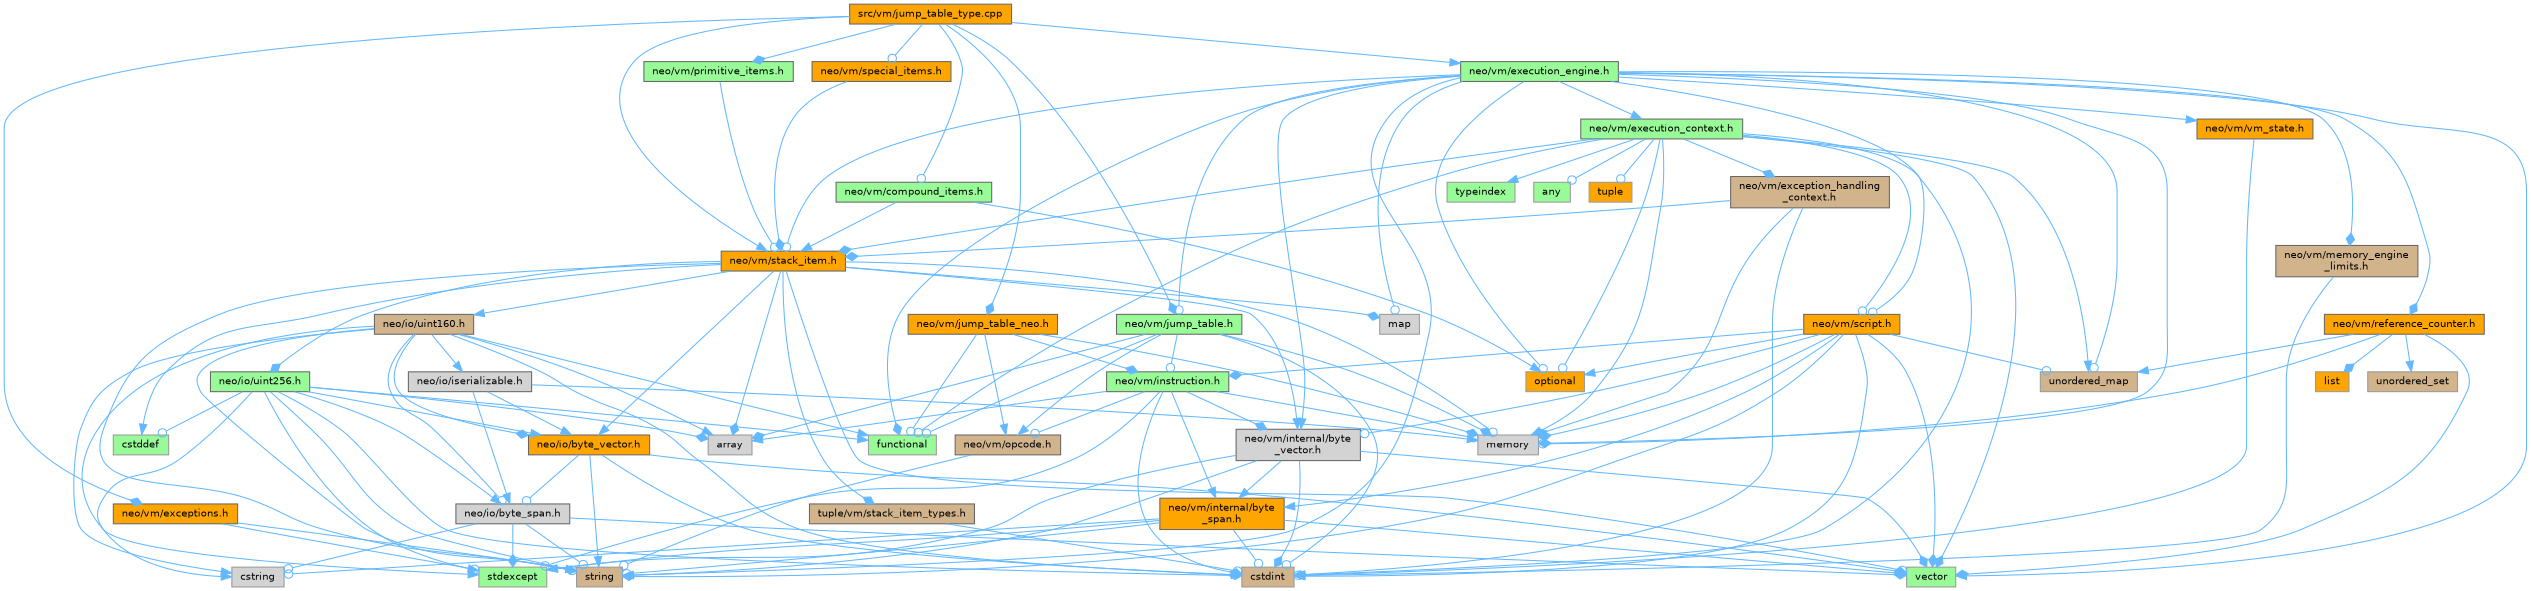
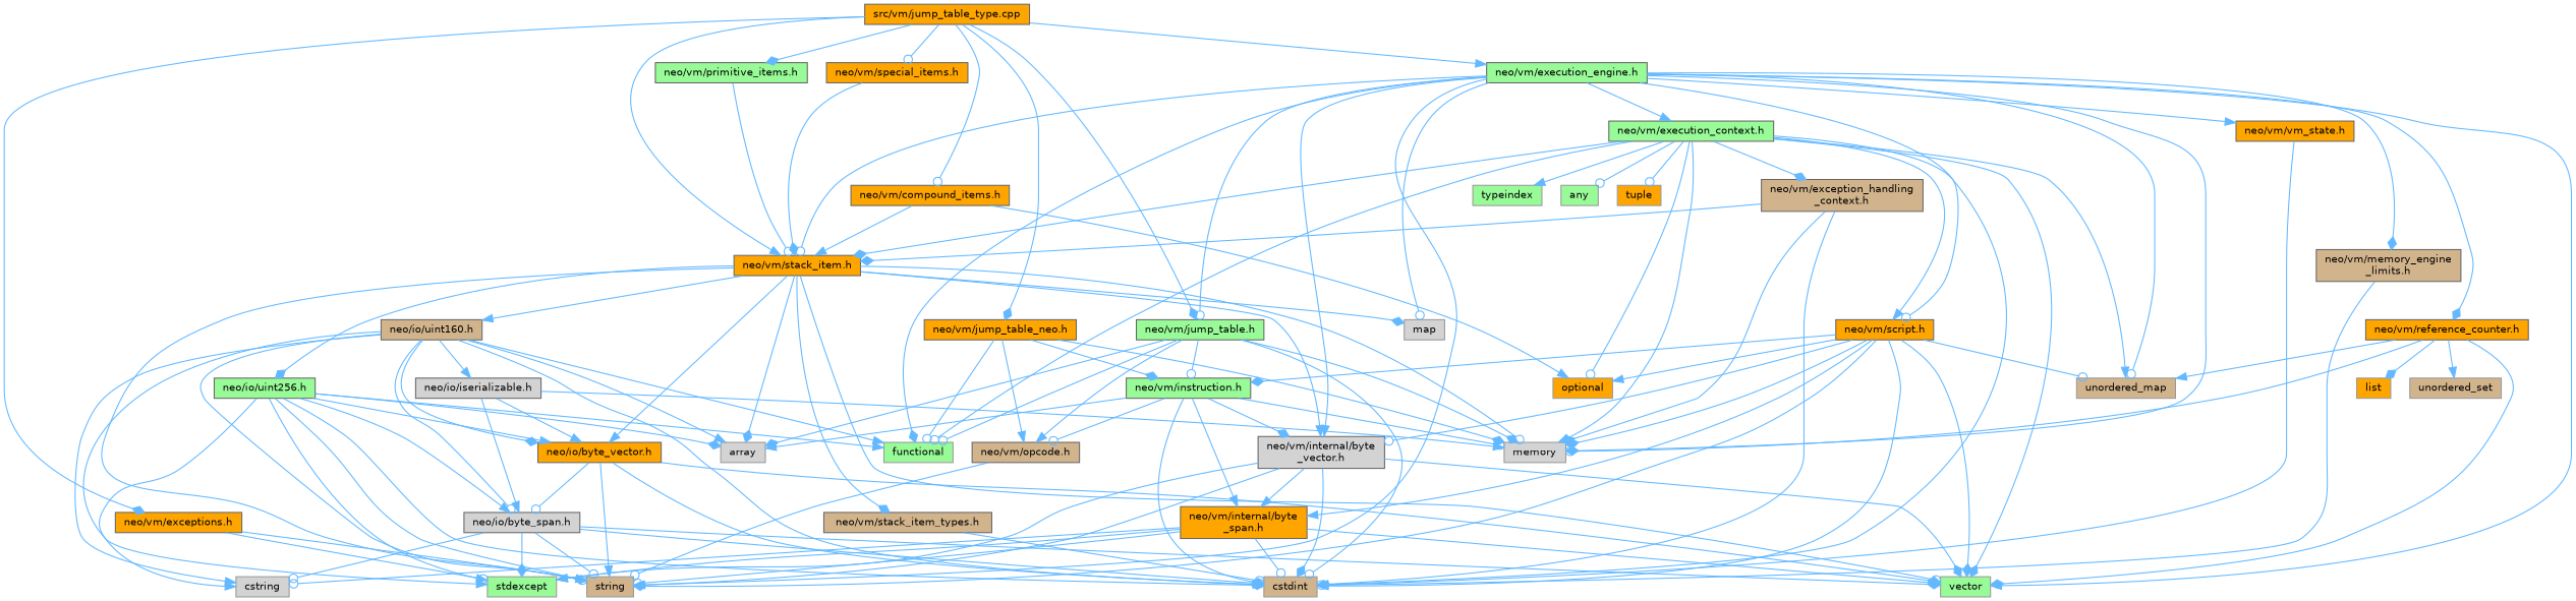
  digraph {
    node [color=grey40 fillcolor=orange fontname=Helvetica fontsize=10 shape=box style=filled]
    edge [arrowhead=normal color=steelblue1 fontname=Helvetica fontsize=10 labelfontname=Helvetica labelfontsize=10 style=solid]
    n1 [color=gray40 fontcolor=black height=0.2 label="src/vm/jump_table_type.cpp" width=0.4]
-   n2 [fillcolor=palegreen height=0.2 label="neo/vm/compound_items.h" width=0.4]
+   n2 [height=0.2 label="neo/vm/compound_items.h" width=0.4]
    n3 [height=0.2 label="neo/vm/stack_item.h" width=0.4]
    n4 [height=0.2 label="neo/vm/exceptions.h" width=0.4]
    n5 [fillcolor=palegreen height=0.2 label="neo/vm/execution_engine.h" width=0.4]
    n6 [fillcolor=palegreen height=0.2 label="neo/vm/jump_table.h" width=0.4]
    n7 [height=0.2 label="neo/vm/jump_table_neo.h" width=0.4]
    n8 [fillcolor=palegreen height=0.2 label="neo/vm/primitive_items.h" width=0.4]
    n9 [height=0.2 label="neo/vm/special_items.h" width=0.4]
    n10 [color=grey60 height=0.2 label=optional width=0.4]
    n11 [height=0.2 label="neo/io/byte_vector.h" width=0.4]
    n12 [color=grey60 fillcolor=tan height=0.2 label=string width=0.4]
    n13 [color=grey60 fillcolor=palegreen height=0.2 label=vector width=0.4]
    n14 [fillcolor=tan height=0.2 label="neo/io/uint160.h" width=0.4]
    n15 [color=grey60 fillcolor=lightgrey height=0.2 label=memory width=0.4]
    n16 [color=grey60 fillcolor=lightgrey height=0.2 label=array width=0.4]
    n17 [fillcolor=palegreen height=0.2 label="neo/io/uint256.h" width=0.4]
-   n18 [color=grey60 fillcolor=palegreen height=0.2 label=cstddef width=0.4]
    n19 [fillcolor=lightgrey height=0.2 label="neo/vm/internal/byte\l_vector.h" width=0.4]
-   n20 [fillcolor=tan height=0.2 label="tuple/vm/stack_item_types.h" width=0.4]
+   n20 [fillcolor=tan height=0.2 label="neo/vm/stack_item_types.h" width=0.4]
    n21 [color=grey60 fillcolor=lightgrey height=0.2 label=map width=0.4]
    n22 [color=grey60 fillcolor=palegreen height=0.2 label=stdexcept width=0.4]
    n23 [color=grey60 fillcolor=palegreen height=0.2 label=functional width=0.4]
    n24 [fillcolor=palegreen height=0.2 label="neo/vm/execution_context.h" width=0.4]
    n25 [height=0.2 label="neo/vm/script.h" width=0.4]
    n26 [color=grey60 fillcolor=tan height=0.2 label=unordered_map width=0.4]
    n27 [fillcolor=tan height=0.2 label="neo/vm/memory_engine\l_limits.h" width=0.4]
    n28 [height=0.2 label="neo/vm/reference_counter.h" width=0.4]
    n29 [height=0.2 label="neo/vm/vm_state.h" width=0.4]
    n30 [color=grey60 fillcolor=tan height=0.2 label=cstdint width=0.4]
    n31 [fillcolor=palegreen height=0.2 label="neo/vm/instruction.h" width=0.4]
    n32 [fillcolor=tan height=0.2 label="neo/vm/opcode.h" width=0.4]
    n33 [fillcolor=lightgrey height=0.2 label="neo/io/byte_span.h" width=0.4]
    n34 [color=grey60 fillcolor=lightgrey height=0.2 label=cstring width=0.4]
    n35 [fillcolor=lightgrey height=0.2 label="neo/io/iserializable.h" width=0.4]
    n36 [height=0.2 label="neo/vm/internal/byte\l_span.h" width=0.4]
    n37 [fillcolor=tan height=0.2 label="neo/vm/exception_handling\l_context.h" width=0.4]
    n38 [color=grey60 fillcolor=palegreen height=0.2 label=any width=0.4]
    n39 [color=grey60 height=0.2 label=tuple width=0.4]
    n40 [color=grey60 fillcolor=palegreen height=0.2 label=typeindex width=0.4]
    n41 [color=grey60 height=0.2 label=list width=0.4]
    n42 [color=grey60 fillcolor=tan height=0.2 label=unordered_set width=0.4]
    n1 -> n2 [arrowhead=odot]
    n1 -> n3
    n1 -> n4 [arrowhead=diamond]
    n1 -> n5
    n1 -> n6 [arrowhead=diamond]
    n1 -> n7 [arrowhead=diamond]
    n1 -> n8 [arrowhead=diamond]
    n1 -> n9 [arrowhead=odot]
    n2 -> n3
    n2 -> n10
    n3 -> n11
    n3 -> n12
    n3 -> n13 [arrowhead=odot]
    n3 -> n14
    n3 -> n15 [arrowhead=odot]
    n3 -> n16 [arrowhead=diamond]
    n3 -> n17 [arrowhead=diamond]
-   n3 -> n18
    n3 -> n19
    n3 -> n20 [arrowhead=diamond]
    n3 -> n21 [arrowhead=diamond]
    n4 -> n12 [arrowhead=diamond]
    n4 -> n22 [arrowhead=odot]
    n5 -> n3 [arrowhead=odot]
    n5 -> n6 [arrowhead=odot]
-   n5 -> n10 [arrowhead=odot]
    n5 -> n12
    n5 -> n13
    n5 -> n15 [arrowhead=diamond]
    n5 -> n19
    n5 -> n21 [arrowhead=odot]
    n5 -> n23 [arrowhead=diamond]
    n5 -> n24
    n5 -> n25 [arrowhead=odot]
    n5 -> n26 [arrowhead=odot]
    n5 -> n27 [arrowhead=diamond]
    n5 -> n28 [arrowhead=diamond]
    n5 -> n29
    n6 -> n15 [arrowhead=diamond]
    n6 -> n16 [arrowhead=diamond]
    n6 -> n23 [arrowhead=odot]
    n6 -> n30 [arrowhead=odot]
    n6 -> n31 [arrowhead=odot]
    n6 -> n32
    n7 -> n15 [arrowhead=diamond]
    n7 -> n23 [arrowhead=odot]
    n7 -> n31 [arrowhead=diamond]
    n7 -> n32
    n8 -> n3 [arrowhead=odot]
    n9 -> n3 [arrowhead=diamond]
    n11 -> n12
    n11 -> n13 [arrowhead=diamond]
    n11 -> n30
    n11 -> n33 [arrowhead=odot]
    n14 -> n11 [arrowhead=diamond]
    n14 -> n12 [arrowhead=odot]
    n14 -> n16
    n14 -> n22
    n14 -> n23
    n14 -> n30
    n14 -> n33 [arrowhead=odot]
    n14 -> n34
    n14 -> n35
    n17 -> n11
    n17 -> n12
    n17 -> n16 [arrowhead=diamond]
-   n17 -> n18 [arrowhead=odot]
    n17 -> n22
    n17 -> n23
    n17 -> n30 [arrowhead=diamond]
    n17 -> n33
    n17 -> n34
    n19 -> n12
    n19 -> n13 [arrowhead=diamond]
    n19 -> n22
    n19 -> n30 [arrowhead=diamond]
    n19 -> n36
    n20 -> n30 [arrowhead=odot]
    n24 -> n3 [arrowhead=diamond]
    n24 -> n10 [arrowhead=odot]
    n24 -> n13 [arrowhead=diamond]
    n24 -> n15
    n24 -> n23 [arrowhead=odot]
-   n24 -> n25 [arrowhead=odot]
+   n24 -> n25
    n24 -> n26
    n24 -> n30 [arrowhead=diamond]
    n24 -> n37 [arrowhead=diamond]
    n24 -> n38 [arrowhead=odot]
    n24 -> n39 [arrowhead=odot]
    n24 -> n40
    n25 -> n10
    n25 -> n12 [arrowhead=diamond]
    n25 -> n13 [arrowhead=diamond]
    n25 -> n15 [arrowhead=diamond]
    n25 -> n19 [arrowhead=odot]
    n25 -> n26 [arrowhead=odot]
    n25 -> n30
    n25 -> n31 [arrowhead=diamond]
    n25 -> n36
    n27 -> n30
    n28 -> n13 [arrowhead=diamond]
    n28 -> n15 [arrowhead=odot]
    n28 -> n26
    n28 -> n41 [arrowhead=diamond]
    n28 -> n42
    n29 -> n30 [arrowhead=odot]
    n31 -> n15 [arrowhead=odot]
    n31 -> n16
    n31 -> n19 [arrowhead=diamond]
-   n31 -> n22 [arrowhead=odot]
    n31 -> n30 [arrowhead=diamond]
    n31 -> n32 [arrowhead=odot]
    n31 -> n36
    n32 -> n12 [arrowhead=odot]
    n33 -> n12 [arrowhead=odot]
    n33 -> n13 [arrowhead=diamond]
    n33 -> n22 [arrowhead=diamond]
+   n33 -> n30 [arrowhead=odot]
    n33 -> n34 [arrowhead=odot]
    n35 -> n11
    n35 -> n15
    n35 -> n33
    n36 -> n12 [arrowhead=odot]
    n36 -> n13 [arrowhead=diamond]
    n36 -> n22
    n36 -> n30 [arrowhead=odot]
    n36 -> n34 [arrowhead=odot]
    n37 -> n3 [arrowhead=diamond]
    n37 -> n15 [arrowhead=diamond]
    n37 -> n30
  }
